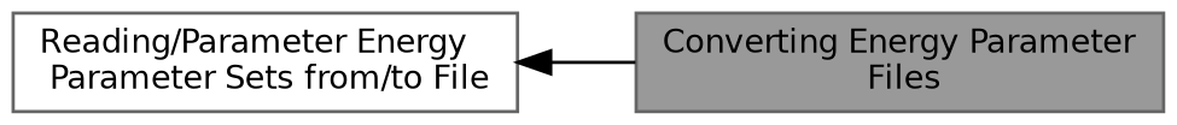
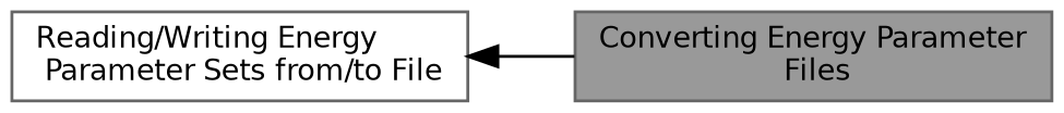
  digraph {
    rankdir=LR
    node [fontname=Helvetica fontsize=10 shape=box style=filled]
    n1 [color=gray40 fillcolor=grey60 fontcolor=black height=0.2 label="Converting Energy Parameter\l Files" width=0.4]
-   n2 [color=grey40 fillcolor=white height=0.2 label="Reading/Parameter Energy\l Parameter Sets from/to File" width=0.4]
+   n2 [color=grey40 fillcolor=white height=0.2 label="Reading/Writing Energy\l Parameter Sets from/to File" width=0.4]
    n2 -> n1 [dir=back fontname=Helvetica fontsize=10 labelfontname=Helvetica labelfontsize=10 shape=plaintext style=solid]
  }
